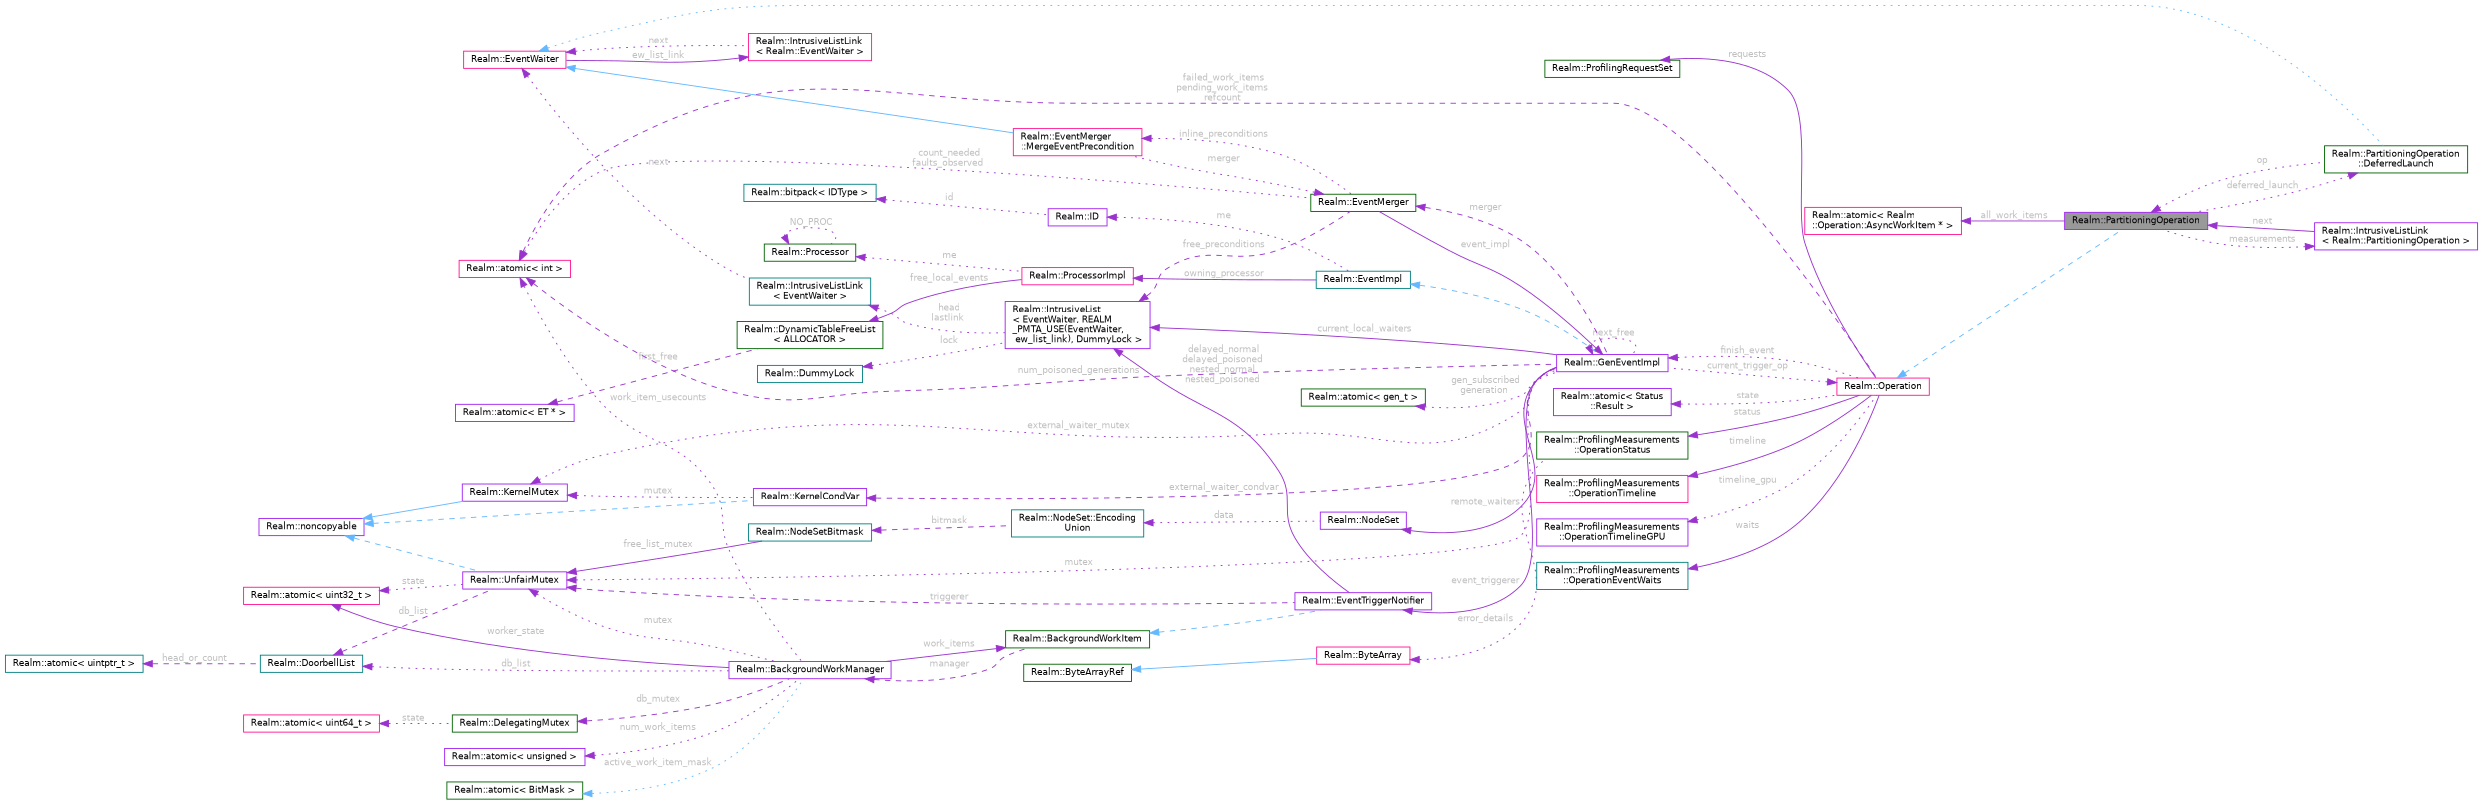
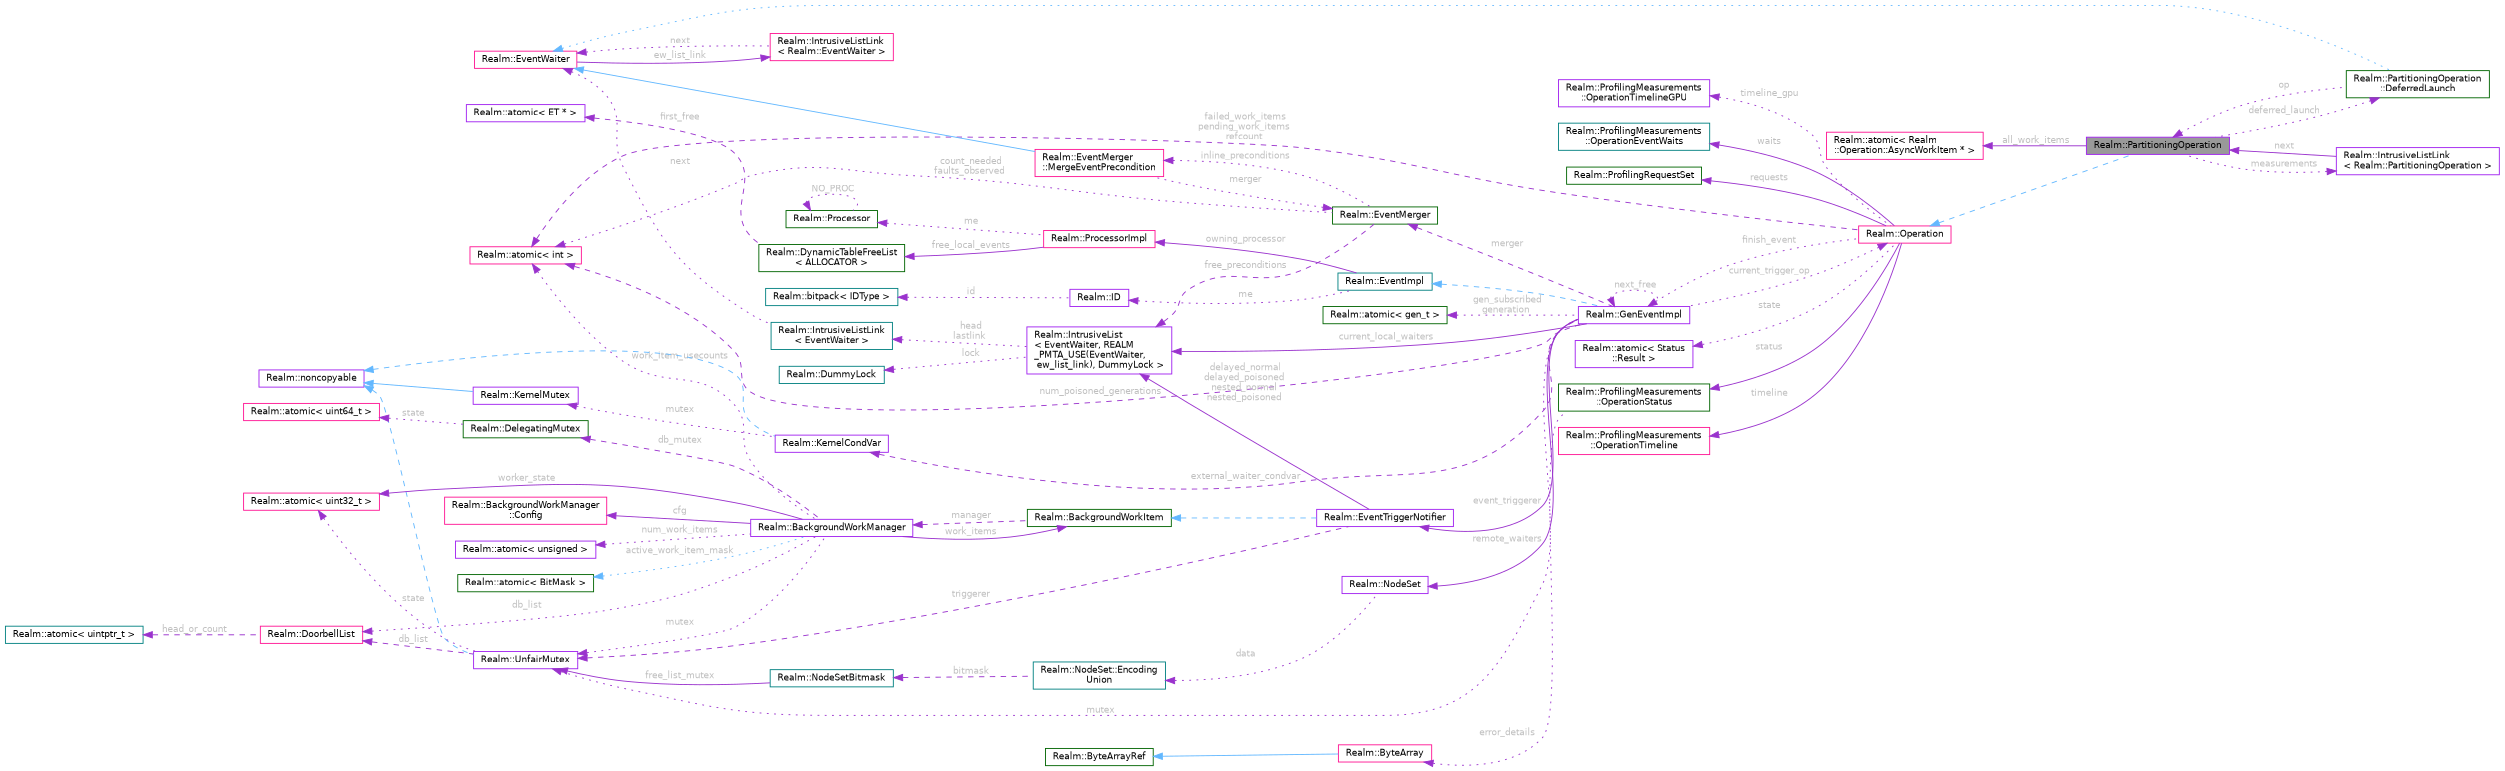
  digraph {
    rankdir=LR
    node [color=purple fillcolor=white fontname=Helvetica fontsize=10 shape=box style=filled]
    edge [color=darkorchid3 dir=back fontcolor=grey fontname=Helvetica fontsize=10 labelfontname=Helvetica labelfontsize=10 style=dotted]
    n1 [fillcolor=grey60 fontcolor=black height=0.2 label="Realm::PartitioningOperation" width=0.4]
    n2 [height=0.2 label="Realm::IntrusiveListLink\l\< Realm::PartitioningOperation \>" width=0.4]
    n3 [color=darkgreen height=0.2 label="Realm::PartitioningOperation\l::DeferredLaunch" width=0.4]
    n4 [color=deeppink height=0.2 label="Realm::Operation" width=0.4]
    n5 [height=0.2 label="Realm::GenEventImpl" width=0.4]
    n6 [color=darkgreen height=0.2 label="Realm::EventMerger" width=0.4]
    n7 [color=deeppink height=0.2 label="Realm::EventMerger\l::MergeEventPrecondition" width=0.4]
    n8 [color=teal height=0.2 label="Realm::EventImpl" width=0.4]
    n9 [height=0.2 label="Realm::ID" width=0.4]
    n10 [color=teal height=0.2 label="Realm::bitpack\< IDType \>" width=0.4]
    n11 [color=deeppink height=0.2 label="Realm::ProcessorImpl" width=0.4]
    n12 [color=darkgreen height=0.2 label="Realm::DynamicTableFreeList\l\< ALLOCATOR \>" width=0.4]
    n13 [height=0.2 label="Realm::atomic\< ET * \>" width=0.4]
    n14 [color=darkgreen height=0.2 label="Realm::Processor" width=0.4]
    n15 [color=darkgreen height=0.2 label="Realm::atomic\< gen_t \>" width=0.4]
    n16 [color=deeppink height=0.2 label="Realm::atomic\< int \>" width=0.4]
    n17 [height=0.2 label="Realm::BackgroundWorkManager" width=0.4]
    n18 [color=darkgreen height=0.2 label="Realm::BackgroundWorkItem" width=0.4]
    n19 [color=deeppink height=0.2 label="Realm::EventWaiter" width=0.4]
    n20 [color=deeppink height=0.2 label="Realm::IntrusiveListLink\l\< Realm::EventWaiter \>" width=0.4]
    n21 [color=teal height=0.2 label="Realm::IntrusiveListLink\l\< EventWaiter \>" width=0.4]
    n22 [height=0.2 label="Realm::IntrusiveList\l\< EventWaiter, REALM\l_PMTA_USE(EventWaiter,\l ew_list_link), DummyLock \>" width=0.4]
    n23 [height=0.2 label="Realm::EventTriggerNotifier" width=0.4]
    n24 [color=teal height=0.2 label="Realm::DummyLock" width=0.4]
+   n25 [color=deeppink height=0.2 label="Realm::BackgroundWorkManager\l::Config" width=0.4]
    n26 [height=0.2 label="Realm::UnfairMutex" width=0.4]
    n27 [color=teal height=0.2 label="Realm::NodeSetBitmask" width=0.4]
    n28 [color=teal height=0.2 label="Realm::NodeSet::Encoding\lUnion" width=0.4]
    n29 [height=0.2 label="Realm::noncopyable" width=0.4]
    n30 [height=0.2 label="Realm::KernelMutex" width=0.4]
    n31 [height=0.2 label="Realm::KernelCondVar" width=0.4]
    n32 [color=deeppink height=0.2 label="Realm::atomic\< uint32_t \>" width=0.4]
-   n33 [color=teal height=0.2 label="Realm::DoorbellList" width=0.4]
+   n33 [color=deeppink height=0.2 label="Realm::DoorbellList" width=0.4]
    n34 [color=teal height=0.2 label="Realm::atomic\< uintptr_t \>" width=0.4]
    n35 [height=0.2 label="Realm::atomic\< unsigned \>" width=0.4]
    n36 [color=darkgreen height=0.2 label="Realm::atomic\< BitMask \>" width=0.4]
    n37 [color=darkgreen height=0.2 label="Realm::DelegatingMutex" width=0.4]
    n38 [color=deeppink height=0.2 label="Realm::atomic\< uint64_t \>" width=0.4]
    n39 [height=0.2 label="Realm::NodeSet" width=0.4]
    n40 [height=0.2 label="Realm::atomic\< Status\l::Result \>" width=0.4]
    n41 [color=darkgreen height=0.2 label="Realm::ProfilingMeasurements\l::OperationStatus" width=0.4]
    n42 [color=deeppink height=0.2 label="Realm::ByteArray" width=0.4]
    n43 [color=darkgreen height=0.2 label="Realm::ByteArrayRef" width=0.4]
    n44 [color=deeppink height=0.2 label="Realm::ProfilingMeasurements\l::OperationTimeline" width=0.4]
    n45 [height=0.2 label="Realm::ProfilingMeasurements\l::OperationTimelineGPU" width=0.4]
    n46 [color=teal height=0.2 label="Realm::ProfilingMeasurements\l::OperationEventWaits" width=0.4]
    n47 [color=darkgreen height=0.2 label="Realm::ProfilingRequestSet" width=0.4]
    n48 [color=deeppink height=0.2 label="Realm::atomic\< Realm\l::Operation::AsyncWorkItem * \>" width=0.4]
    n1 -> n2 [label=" next" style=solid]
    n1 -> n3 [label=" op"]
    n2 -> n1 [label=" measurements"]
    n3 -> n1 [label=" deferred_launch"]
    n4 -> n1 [color=steelblue1 style=dashed fontcolor=""]
    n4 -> n5 [label=" current_trigger_op"]
    n5 -> n4 [label=" finish_event"]
    n5 -> n5 [label=" next_free"]
-   n5 -> n6 [label=" event_impl" style=solid]
    n6 -> n5 [label=" merger" style=dashed]
    n6 -> n7 [label=" merger"]
    n7 -> n6 [label=" inline_preconditions"]
    n8 -> n5 [color=steelblue1 style=dashed fontcolor=""]
    n9 -> n8 [label=" me"]
    n10 -> n9 [label=" id"]
    n11 -> n8 [label=" owning_processor" style=solid]
    n12 -> n11 [label=" free_local_events" style=solid]
    n13 -> n12 [label=" first_free" style=dashed]
    n14 -> n11 [label=" me"]
    n14 -> n14 [label=" NO_PROC"]
    n15 -> n5 [label=" gen_subscribed\ngeneration"]
    n16 -> n4 [label=" failed_work_items\npending_work_items\nrefcount" style=dashed]
    n16 -> n5 [label=" num_poisoned_generations" style=dashed]
    n16 -> n6 [label=" count_needed\nfaults_observed"]
    n16 -> n17 [label=" work_item_usecounts"]
    n17 -> n18 [label=" manager" style=dashed]
    n18 -> n17 [label=" work_items" style=solid]
    n18 -> n23 [color=steelblue1 style=dashed fontcolor=""]
    n19 -> n3 [color=steelblue1 fontcolor=""]
    n19 -> n7 [color=steelblue1 style=solid fontcolor=""]
    n19 -> n20 [label=" next"]
    n19 -> n21 [label=" next"]
    n20 -> n19 [label=" ew_list_link" style=solid]
    n21 -> n22 [label=" head\nlastlink"]
    n22 -> n5 [label=" current_local_waiters" style=solid]
    n22 -> n6 [label=" free_preconditions" style=dashed]
    n22 -> n23 [label=" delayed_normal\ndelayed_poisoned\nnested_normal\nnested_poisoned" style=solid]
    n23 -> n5 [label=" event_triggerer" style=solid]
    n24 -> n22 [label=" lock"]
+   n25 -> n17 [label=" cfg" style=solid]
    n26 -> n5 [label=" mutex"]
    n26 -> n17 [label=" mutex"]
    n26 -> n23 [label=" triggerer" style=dashed]
    n26 -> n27 [label=" free_list_mutex" style=solid]
    n27 -> n28 [label=" bitmask" style=dashed]
    n28 -> n39 [label=" data"]
    n29 -> n26 [color=steelblue1 style=dashed fontcolor=""]
    n29 -> n30 [color=steelblue1 style=solid fontcolor=""]
    n29 -> n31 [color=steelblue1 style=dashed fontcolor=""]
-   n30 -> n5 [label=" external_waiter_mutex"]
    n30 -> n31 [label=" mutex"]
    n31 -> n5 [label=" external_waiter_condvar" style=dashed]
    n32 -> n17 [label=" worker_state" style=solid]
    n32 -> n26 [label=" state"]
    n33 -> n17 [label=" db_list"]
    n33 -> n26 [label=" db_list" style=dashed]
    n34 -> n33 [label=" head_or_count" style=dashed]
    n35 -> n17 [label=" num_work_items"]
    n36 -> n17 [color=steelblue1 label=" active_work_item_mask"]
    n37 -> n17 [label=" db_mutex" style=dashed]
    n38 -> n37 [label=" state"]
    n39 -> n5 [label=" remote_waiters" style=solid]
    n40 -> n4 [label=" state"]
    n41 -> n4 [label=" status" style=solid]
    n42 -> n41 [label=" error_details"]
    n43 -> n42 [color=steelblue1 style=solid fontcolor=""]
    n44 -> n4 [label=" timeline" style=solid]
    n45 -> n4 [label=" timeline_gpu"]
    n46 -> n4 [label=" waits" style=solid]
    n47 -> n4 [label=" requests" style=solid]
    n48 -> n1 [label=" all_work_items" style=solid]
  }
